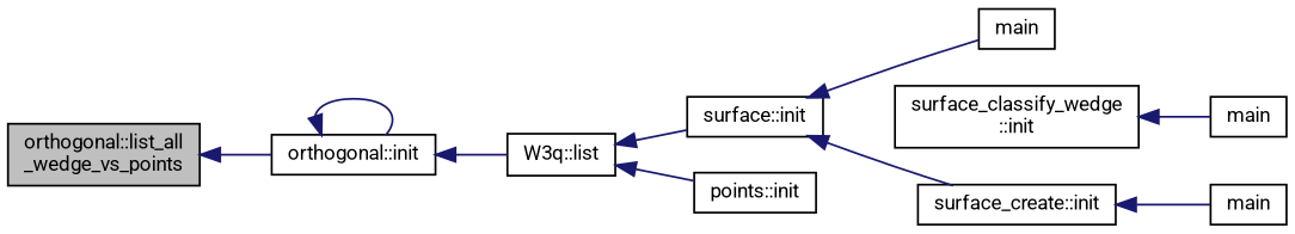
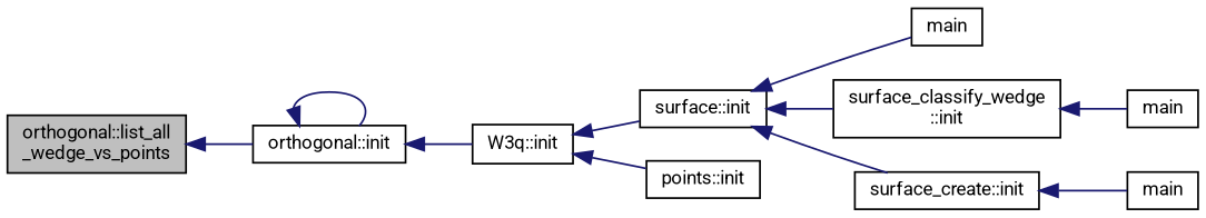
  digraph {
    fontname=Roboto
    rankdir=LR
    node [color=black fillcolor=white fontname=Roboto fontsize=10 shape=record style=filled]
    edge [color=midnightblue dir=back fontname=Roboto fontsize=10 labelfontname=Helvetica labelfontsize=10 style=solid]
    n1 [fillcolor=grey75 fontcolor=black height=0.2 label="orthogonal::list_all\l_wedge_vs_points" width=0.4]
    n2 [height=0.2 label="orthogonal::init" width=0.4]
-   n3 [height=0.2 label="W3q::list" width=0.4]
+   n3 [height=0.2 label="W3q::init" width=0.4]
    n4 [height=0.2 label="surface::init" width=0.4]
    n5 [height=0.2 label=main width=0.4]
    n6 [height=0.2 label="surface_classify_wedge\l::init" width=0.4]
    n7 [height=0.2 label="surface_create::init" width=0.4]
    n8 [height=0.2 label="points::init" width=0.4]
    n9 [height=0.2 label=main width=0.4]
    n10 [height=0.2 label=main width=0.4]
    n1 -> n2
    n2 -> n2
    n2 -> n3
    n3 -> n4
    n3 -> n8
    n4 -> n5
+   n4 -> n6
    n4 -> n7
    n6 -> n9
    n7 -> n10
  }
